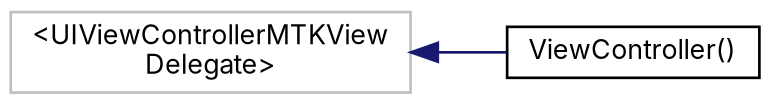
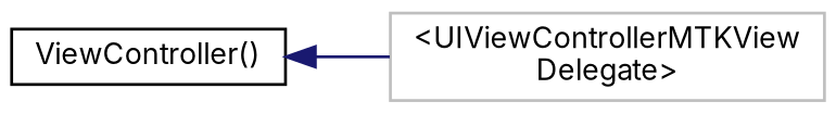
  digraph {
    rankdir=LR
    fontname=Inter
    node [fillcolor=white fontname=Inter fontsize=10 shape=record style=filled]
    n1 [color=grey75 height=0.2 label="\<UIViewControllerMTKView\lDelegate\>" width=0.4]
    n2 [color=black height=0.2 label="ViewController()" width=0.4]
-   n1 -> n2 [color=midnightblue dir=back fontname=Inter fontsize=10 labelfontname=Helvetica labelfontsize=10 style=solid]
+   n2 -> n1 [color=midnightblue dir=back fontname=Inter fontsize=10 labelfontname=Helvetica labelfontsize=10 style=solid]
  }
